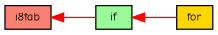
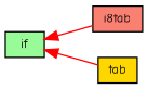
  digraph {
    fontname="Comic Neue"
    rankdir=LR
    node [color=black fontname="Comic Neue" fontsize=10 shape=record style=filled]
    edge [color=red dir=back fontname="Comic Neue" fontsize=10 labelfontname=FreeSans labelfontsize=10 style=solid]
    n1 [fillcolor=salmon fontcolor=black height=0.2 label=i8tab width=0.4]
    n2 [fillcolor=palegreen height=0.2 label=if width=0.4]
-   n3 [fillcolor=gold height=0.2 label=for width=0.4]
-   n1 -> n2
+   n3 [fillcolor=gold height=0.2 label=tab width=0.4]
+   n2 -> n1
    n2 -> n3
  }
